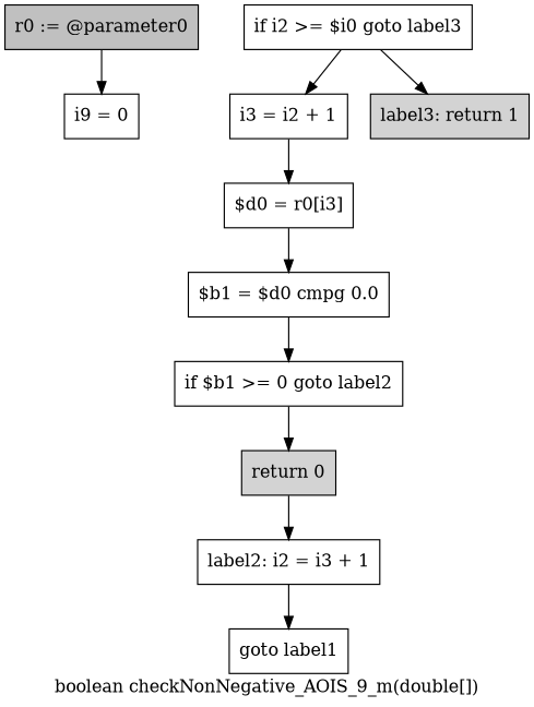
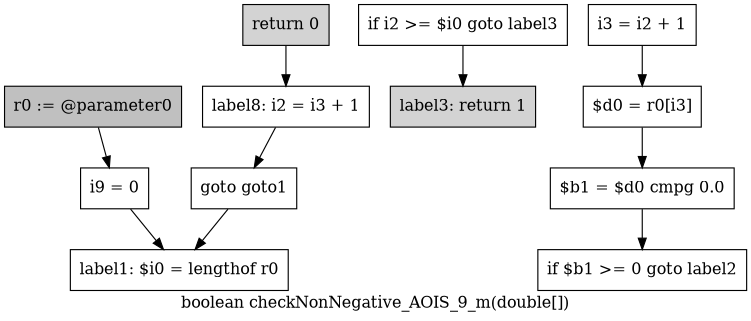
  digraph {
    fontname="DejaVu Serif"
    label="boolean checkNonNegative_AOIS_9_m(double[])"
    node [fontname="DejaVu Serif" shape=box]
    edge [fontname="DejaVu Serif"]
    n1 [fillcolor=gray label="r0 := @parameter0" style=filled]
    n2 [label="i9 = 0"]
+   n3 [label="label1: $i0 = lengthof r0"]
    n4 [label="if i2 >= $i0 goto label3"]
    n5 [label="i3 = i2 + 1"]
    n6 [fillcolor=lightgray label="label3: return 1" style=filled]
    n7 [label="$d0 = r0[i3]"]
    n8 [label="$b1 = $d0 cmpg 0.0"]
    n9 [label="if $b1 >= 0 goto label2"]
    n10 [fillcolor=lightgray label="return 0" style=filled]
-   n11 [label="label2: i2 = i3 + 1"]
-   n12 [label="goto label1"]
+   n11 [label="label8: i2 = i3 + 1"]
+   n12 [label="goto goto1"]
    n1 -> n2
-   n4 -> n5
+   n2 -> n3
    n4 -> n6
    n5 -> n7
    n7 -> n8
    n8 -> n9
-   n9 -> n10
    n10 -> n11
    n11 -> n12
+   n12 -> n3
  }
